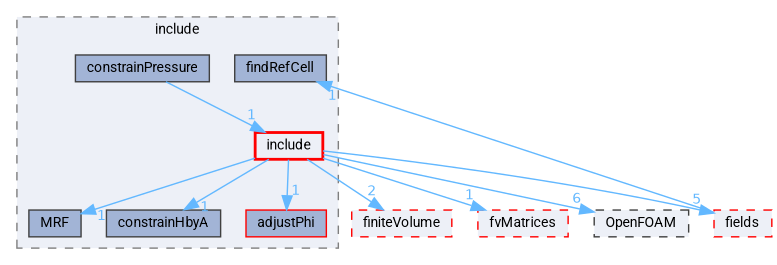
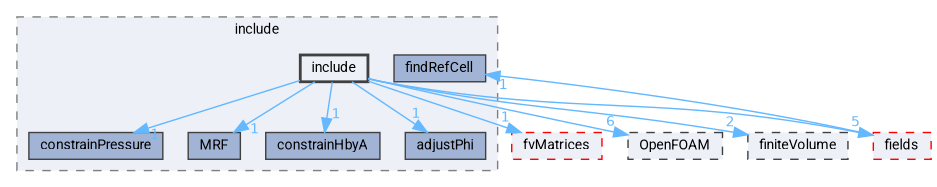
  digraph {
    compound=true
    fontname=Roboto
    node [color=grey25 fillcolor="#a2b4d6" fontname=Roboto fontsize=10 shape=box style=filled]
    edge [color=steelblue1 fontcolor=steelblue1 fontname=Roboto fontsize=10 headlabel=1 labeldistance=1.5 labelfontname=Helvetica labelfontsize=10]
    n1 [height=0.2 label=constrainPressure width=0.4]
    n2 [height=0.2 label=MRF width=0.4]
    n3 [height=0.2 label=constrainHbyA width=0.4]
-   n4 [color=red height=0.2 label=adjustPhi width=0.4]
+   n4 [height=0.2 label=adjustPhi width=0.4]
    n5 [height=0.2 label=findRefCell width=0.4]
-   n6 [color=red fillcolor="#edf0f7" height=0.2 label=include style="filled,bold" width=0.4]
+   n6 [fillcolor="#edf0f7" height=0.2 label=include style="filled,bold" width=0.4]
    n7 [color=red fillcolor="#edf0f7" height=0.2 label=fields style="filled,dashed" width=0.4]
-   n8 [color=red fillcolor="#edf0f7" height=0.2 label=finiteVolume style="filled,dashed" width=0.4]
+   n8 [fillcolor="#edf0f7" height=0.2 label=finiteVolume style="filled,dashed" width=0.4]
    n9 [color=red fillcolor="#edf0f7" height=0.2 label=fvMatrices style="filled,dashed" width=0.4]
    n10 [fillcolor="#edf0f7" height=0.2 label=OpenFOAM style="filled,dashed" width=0.4]
    subgraph cluster_1 {
      bgcolor="#edf0f7"
      fontsize=10
      label=include
      pencolor=grey50
      style="filled,dashed"
      n1
      n2
      n3
      n4
      n5
      n6
    }
-   n1 -> n6
+   n6 -> n1
    n6 -> n2
    n6 -> n3
    n6 -> n4
    n6 -> n7 [headlabel=5]
    n6 -> n8 [headlabel=2]
    n6 -> n9
    n6 -> n10 [headlabel=6]
    n7 -> n5
  }
